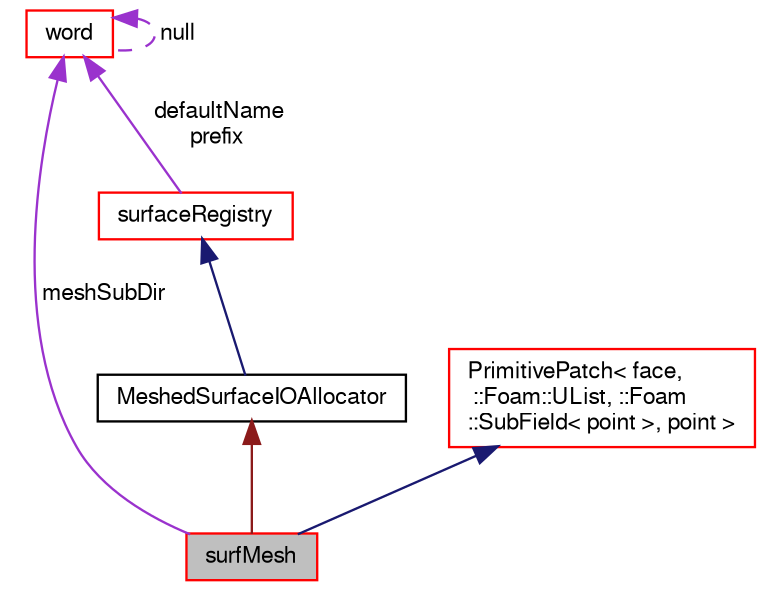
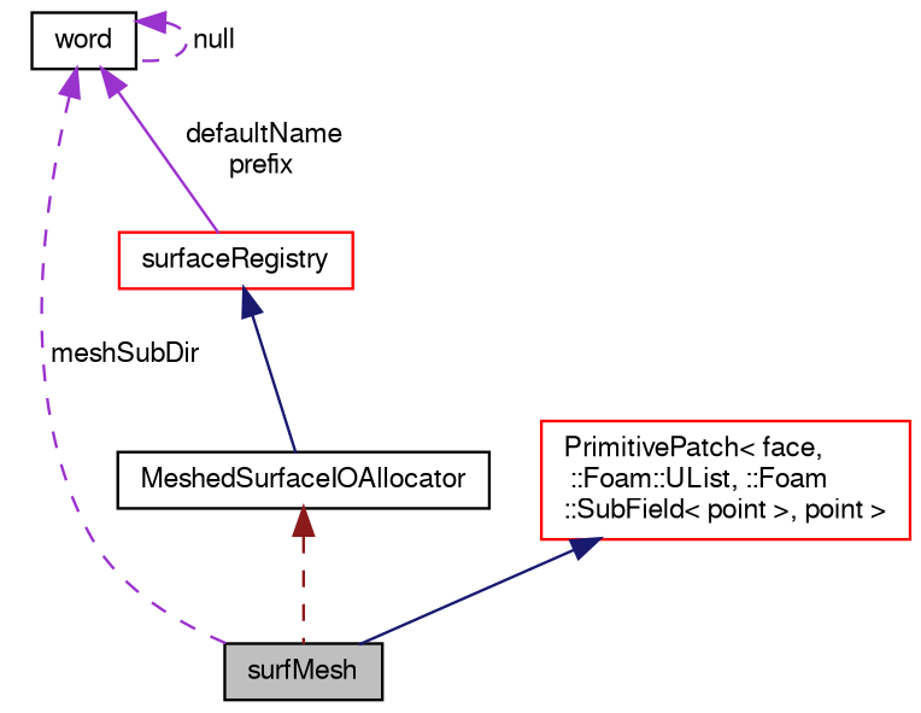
  digraph {
    rankdir=TB
    node [color=red fontname=FreeSans fontsize=10 shape=record]
    edge [color=darkorchid3 dir=back fontname=FreeSans fontsize=10 labelfontname=FreeSans labelfontsize=10 style=solid]
-   n1 [fillcolor=grey75 fontcolor=black height=0.2 label=surfMesh style=filled width=0.4]
+   n1 [color=black fillcolor=grey75 fontcolor=black height=0.2 label=surfMesh style=filled width=0.4]
    n2 [height=0.2 label=surfaceRegistry width=0.4]
    n3 [color=black height=0.2 label=MeshedSurfaceIOAllocator width=0.4]
-   n4 [height=0.2 label=word width=0.4]
+   n4 [color=black height=0.2 label=word width=0.4]
    n5 [height=0.2 label="PrimitivePatch\< face,\l ::Foam::UList, ::Foam\l::SubField\< point \>, point \>" width=0.4]
    n2 -> n3 [color=midnightblue]
-   n3 -> n1 [color=firebrick4]
-   n4 -> n1 [label=" meshSubDir"]
+   n3 -> n1 [color=firebrick4 style=dashed]
+   n4 -> n1 [label=" meshSubDir" style=dashed]
    n4 -> n2 [label=" defaultName\nprefix"]
    n4 -> n4 [label=" null" style=dashed]
    n5 -> n1 [color=midnightblue]
  }
